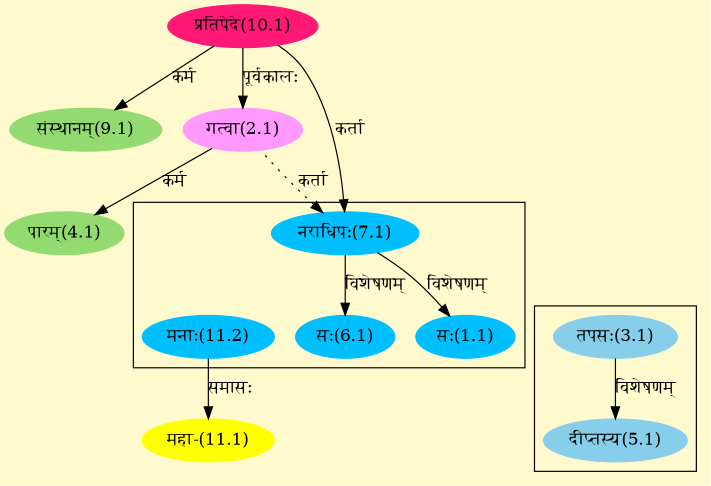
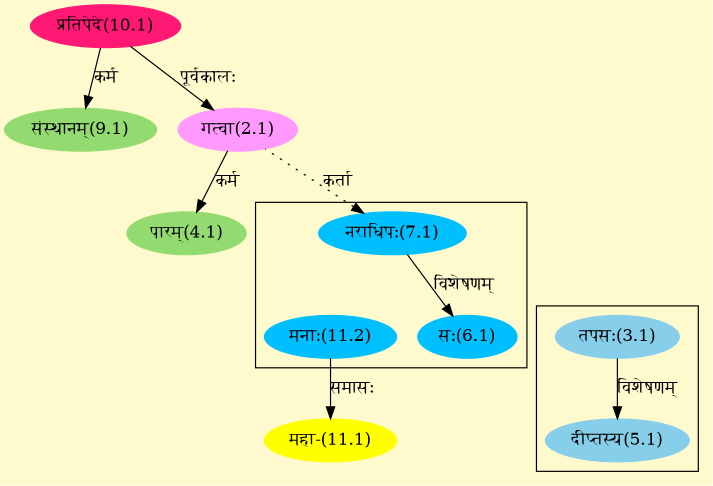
  digraph {
    bgcolor=lemonchiffon1
    compound=true
    fontname="DejaVu Serif"
    rankdir=BT
    node [color="#00BFFF" fontname="DejaVu Serif" style=filled]
    edge [dir=back fontname="DejaVu Serif"]
-   n1 [label="सः(1.1)"]
    n2 [label="नराधिपः(7.1)"]
    n3 [label="सः(6.1)"]
    n4 [label="मनाः(11.2)"]
    n5 [color="#87CEEB" label="दीप्तस्य(5.1)"]
    n6 [color="#87CEEB" label="तपसः(3.1)"]
    n7 [color="#FF99FF" label="गत्वा(2.1)"]
    n8 [color="#FF1975" label="प्रतिपेदे(10.1)"]
    n9 [color="#93DB70" label="पारम्(4.1)"]
    n10 [color="#93DB70" label="संस्थानम्(9.1)"]
    n11 [color="#FFFF00" label="महा-(11.1)"]
    subgraph cluster_1 {
-     n1
      n2
      n3
      n4
    }
    subgraph cluster_2 {
      n5
      n6
    }
-   n1 -> n2 [label="विशेषणम्"]
    n2 -> n7 [label="कर्ता" style=dotted]
-   n2 -> n8 [label="कर्ता"]
    n3 -> n2 [label="विशेषणम्"]
    n5 -> n6 [label="विशेषणम्"]
    n7 -> n8 [label="पूर्वकालः"]
    n9 -> n7 [label="कर्म"]
    n10 -> n8 [label="कर्म"]
    n11 -> n4 [label="समासः"]
  }
